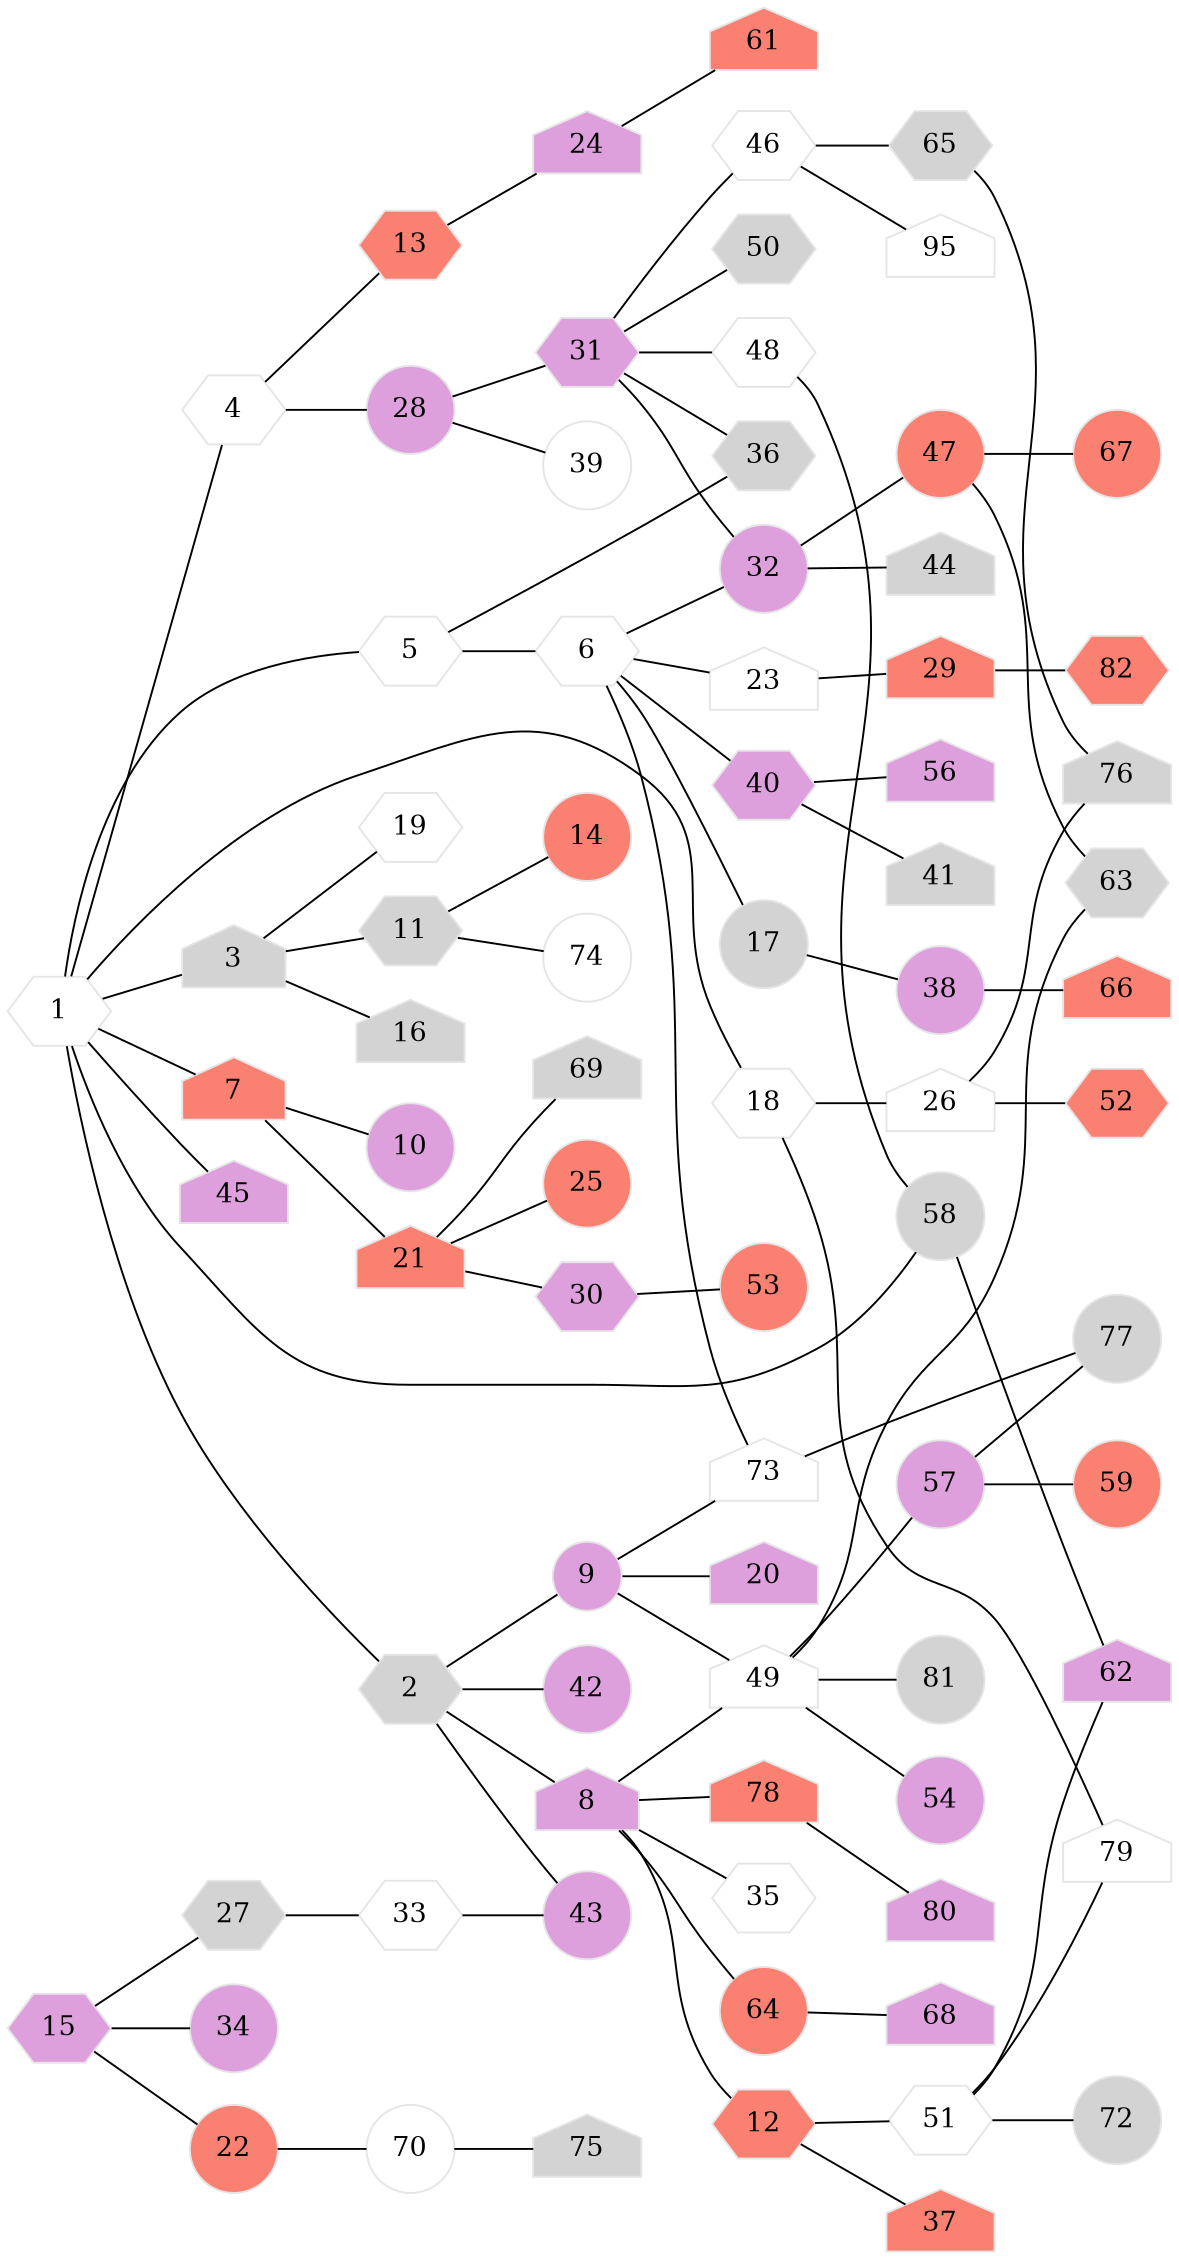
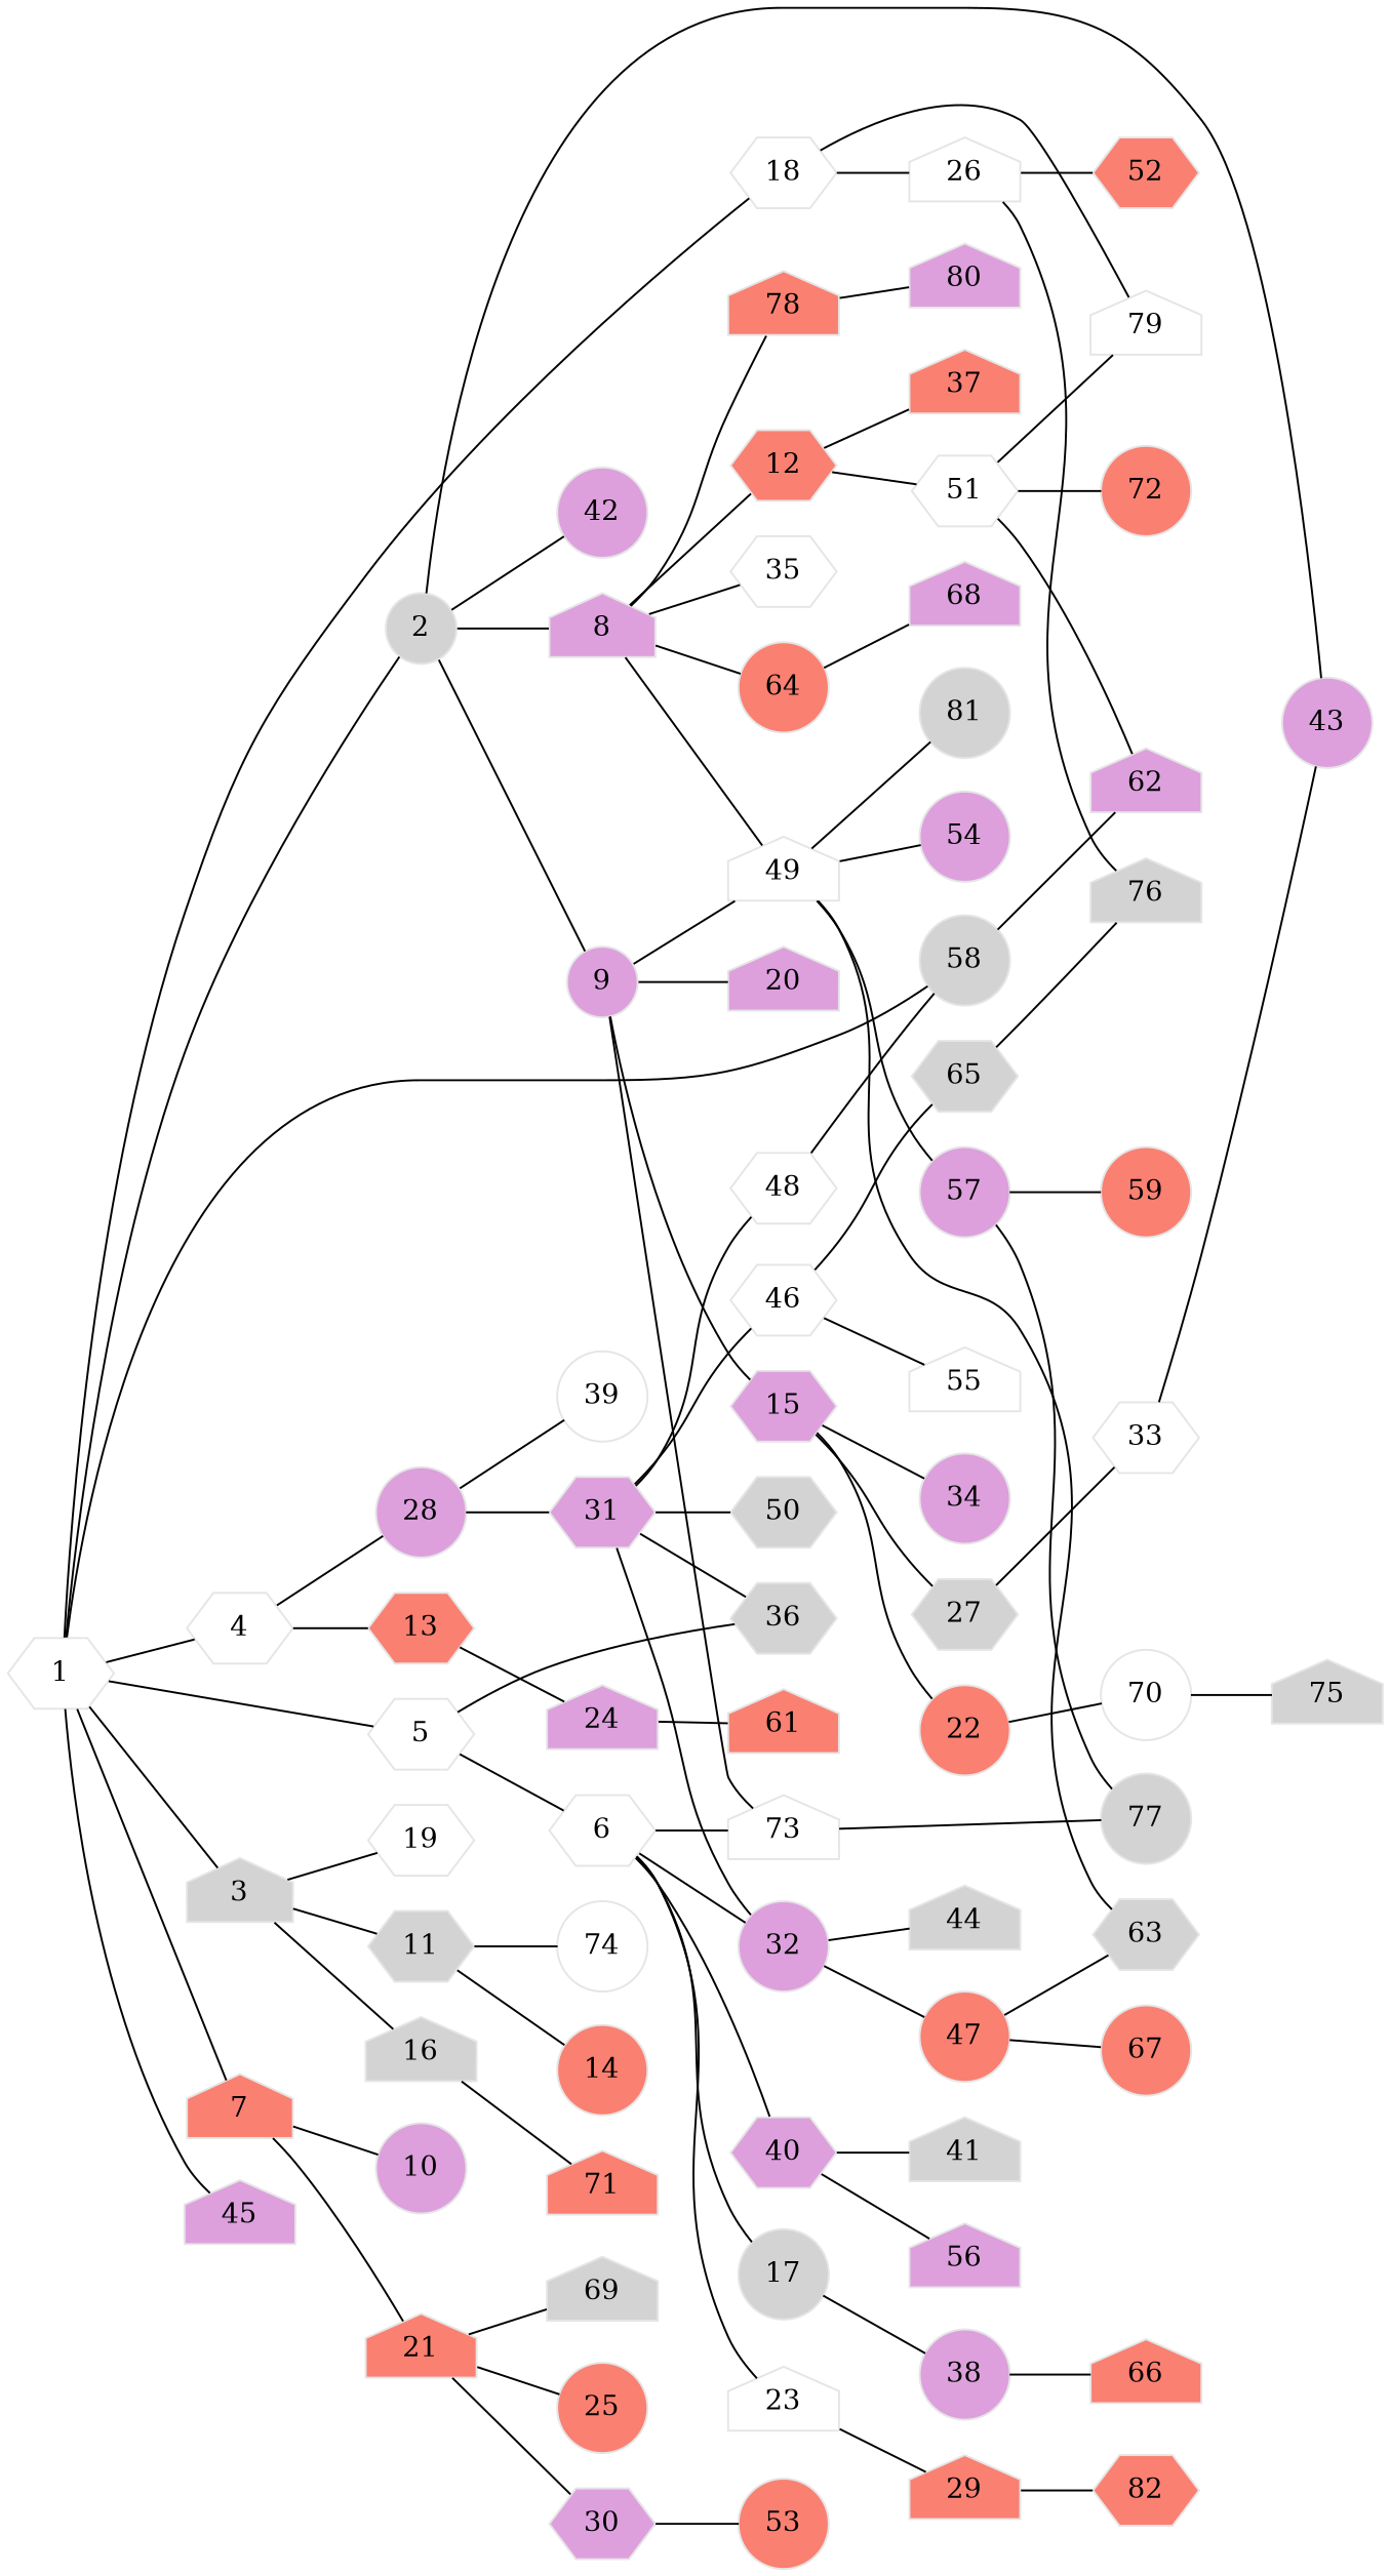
  graph {
    rankdir=LR
    node [color=gray90 fillcolor=plum shape=house style=filled]
    1 [fillcolor=white shape=hexagon]
-   2 [fillcolor=lightgrey shape=hexagon]
+   2 [fillcolor=lightgrey shape=circle]
    3 [fillcolor=lightgrey]
    4 [fillcolor=white shape=hexagon]
    5 [fillcolor=white shape=hexagon]
    7 [fillcolor=salmon]
    18 [fillcolor=white shape=hexagon]
    45
    58 [fillcolor=lightgrey shape=circle]
    8
    9 [shape=circle]
    42 [shape=circle]
    43 [shape=circle]
    11 [fillcolor=lightgrey shape=hexagon]
    16 [fillcolor=lightgrey]
    19 [fillcolor=white shape=hexagon]
    13 [fillcolor=salmon shape=hexagon]
    28 [shape=circle]
    6 [fillcolor=white shape=hexagon]
    36 [fillcolor=lightgrey shape=hexagon]
    10 [shape=circle]
    21 [fillcolor=salmon]
    26 [fillcolor=white]
    79 [fillcolor=white]
    62
    12 [fillcolor=salmon shape=hexagon]
    35 [fillcolor=white shape=hexagon]
    49 [fillcolor=white]
    64 [fillcolor=salmon shape=circle]
    78 [fillcolor=salmon]
    73 [fillcolor=white]
    15 [shape=hexagon]
    20
    14 [fillcolor=salmon shape=circle]
    74 [fillcolor=white shape=circle]
+   71 [fillcolor=salmon]
    24
    31 [shape=hexagon]
    39 [fillcolor=white shape=circle]
    17 [fillcolor=lightgrey shape=circle]
    23 [fillcolor=white]
    32 [shape=circle]
    40 [shape=hexagon]
    38 [shape=circle]
    29 [fillcolor=salmon]
    44 [fillcolor=lightgrey]
    47 [fillcolor=salmon shape=circle]
    41 [fillcolor=lightgrey]
    56
    77 [fillcolor=lightgrey shape=circle]
    25 [fillcolor=salmon shape=circle]
    30 [shape=hexagon]
    69 [fillcolor=lightgrey]
    37 [fillcolor=salmon]
    51 [fillcolor=white shape=hexagon]
    63 [fillcolor=lightgrey shape=hexagon]
    54 [shape=circle]
    57 [shape=circle]
    81 [fillcolor=lightgrey shape=circle]
    68
    80
    22 [fillcolor=salmon shape=circle]
    27 [fillcolor=lightgrey shape=hexagon]
    34 [shape=circle]
-   72 [fillcolor=lightgrey shape=circle]
+   72 [fillcolor=salmon shape=circle]
    61 [fillcolor=salmon]
    70 [fillcolor=white shape=circle]
    33 [fillcolor=white shape=hexagon]
    66 [fillcolor=salmon]
    52 [fillcolor=salmon shape=hexagon]
    76 [fillcolor=lightgrey]
    53 [fillcolor=salmon shape=circle]
    75 [fillcolor=lightgrey]
    82 [fillcolor=salmon shape=hexagon]
    46 [fillcolor=white shape=hexagon]
    48 [fillcolor=white shape=hexagon]
    50 [fillcolor=lightgrey shape=hexagon]
-   55 [fillcolor=white label=95]
+   55 [fillcolor=white]
    65 [fillcolor=lightgrey shape=hexagon]
    67 [fillcolor=salmon shape=circle]
    59 [fillcolor=salmon shape=circle]
    1 -- 2
    1 -- 3
    1 -- 4
    1 -- 5
    1 -- 7
    1 -- 18
    1 -- 45
    1 -- 58
    2 -- 8
    2 -- 9
    2 -- 42
    2 -- 43
    3 -- 11
    3 -- 16
    3 -- 19
    4 -- 13
    4 -- 28
    5 -- 6
    5 -- 36
    7 -- 10
    7 -- 21
    18 -- 26
    18 -- 79
    58 -- 62
    8 -- 12
    8 -- 35
    8 -- 49
    8 -- 64
    8 -- 78
    9 -- 49
    9 -- 73
+   9 -- 15
    9 -- 20
    11 -- 14
    11 -- 74
+   16 -- 71
    13 -- 24
    28 -- 31
    28 -- 39
    6 -- 73
    6 -- 17
    6 -- 23
    6 -- 32
    6 -- 40
    21 -- 25
    21 -- 30
    21 -- 69
    26 -- 52
    26 -- 76
    12 -- 37
    12 -- 51
    49 -- 63
    49 -- 54
    49 -- 57
    49 -- 81
    64 -- 68
    78 -- 80
    73 -- 77
    15 -- 22
    15 -- 27
    15 -- 34
    24 -- 61
    31 -- 36
    31 -- 32
    31 -- 46
    31 -- 48
    31 -- 50
    17 -- 38
    23 -- 29
    32 -- 44
    32 -- 47
    40 -- 41
    40 -- 56
    38 -- 66
    29 -- 82
    47 -- 63
    47 -- 67
    30 -- 53
    51 -- 79
    51 -- 62
    51 -- 72
    57 -- 77
    57 -- 59
    22 -- 70
    27 -- 33
    70 -- 75
    33 -- 43
    46 -- 55
    46 -- 65
    48 -- 58
    65 -- 76
  }
